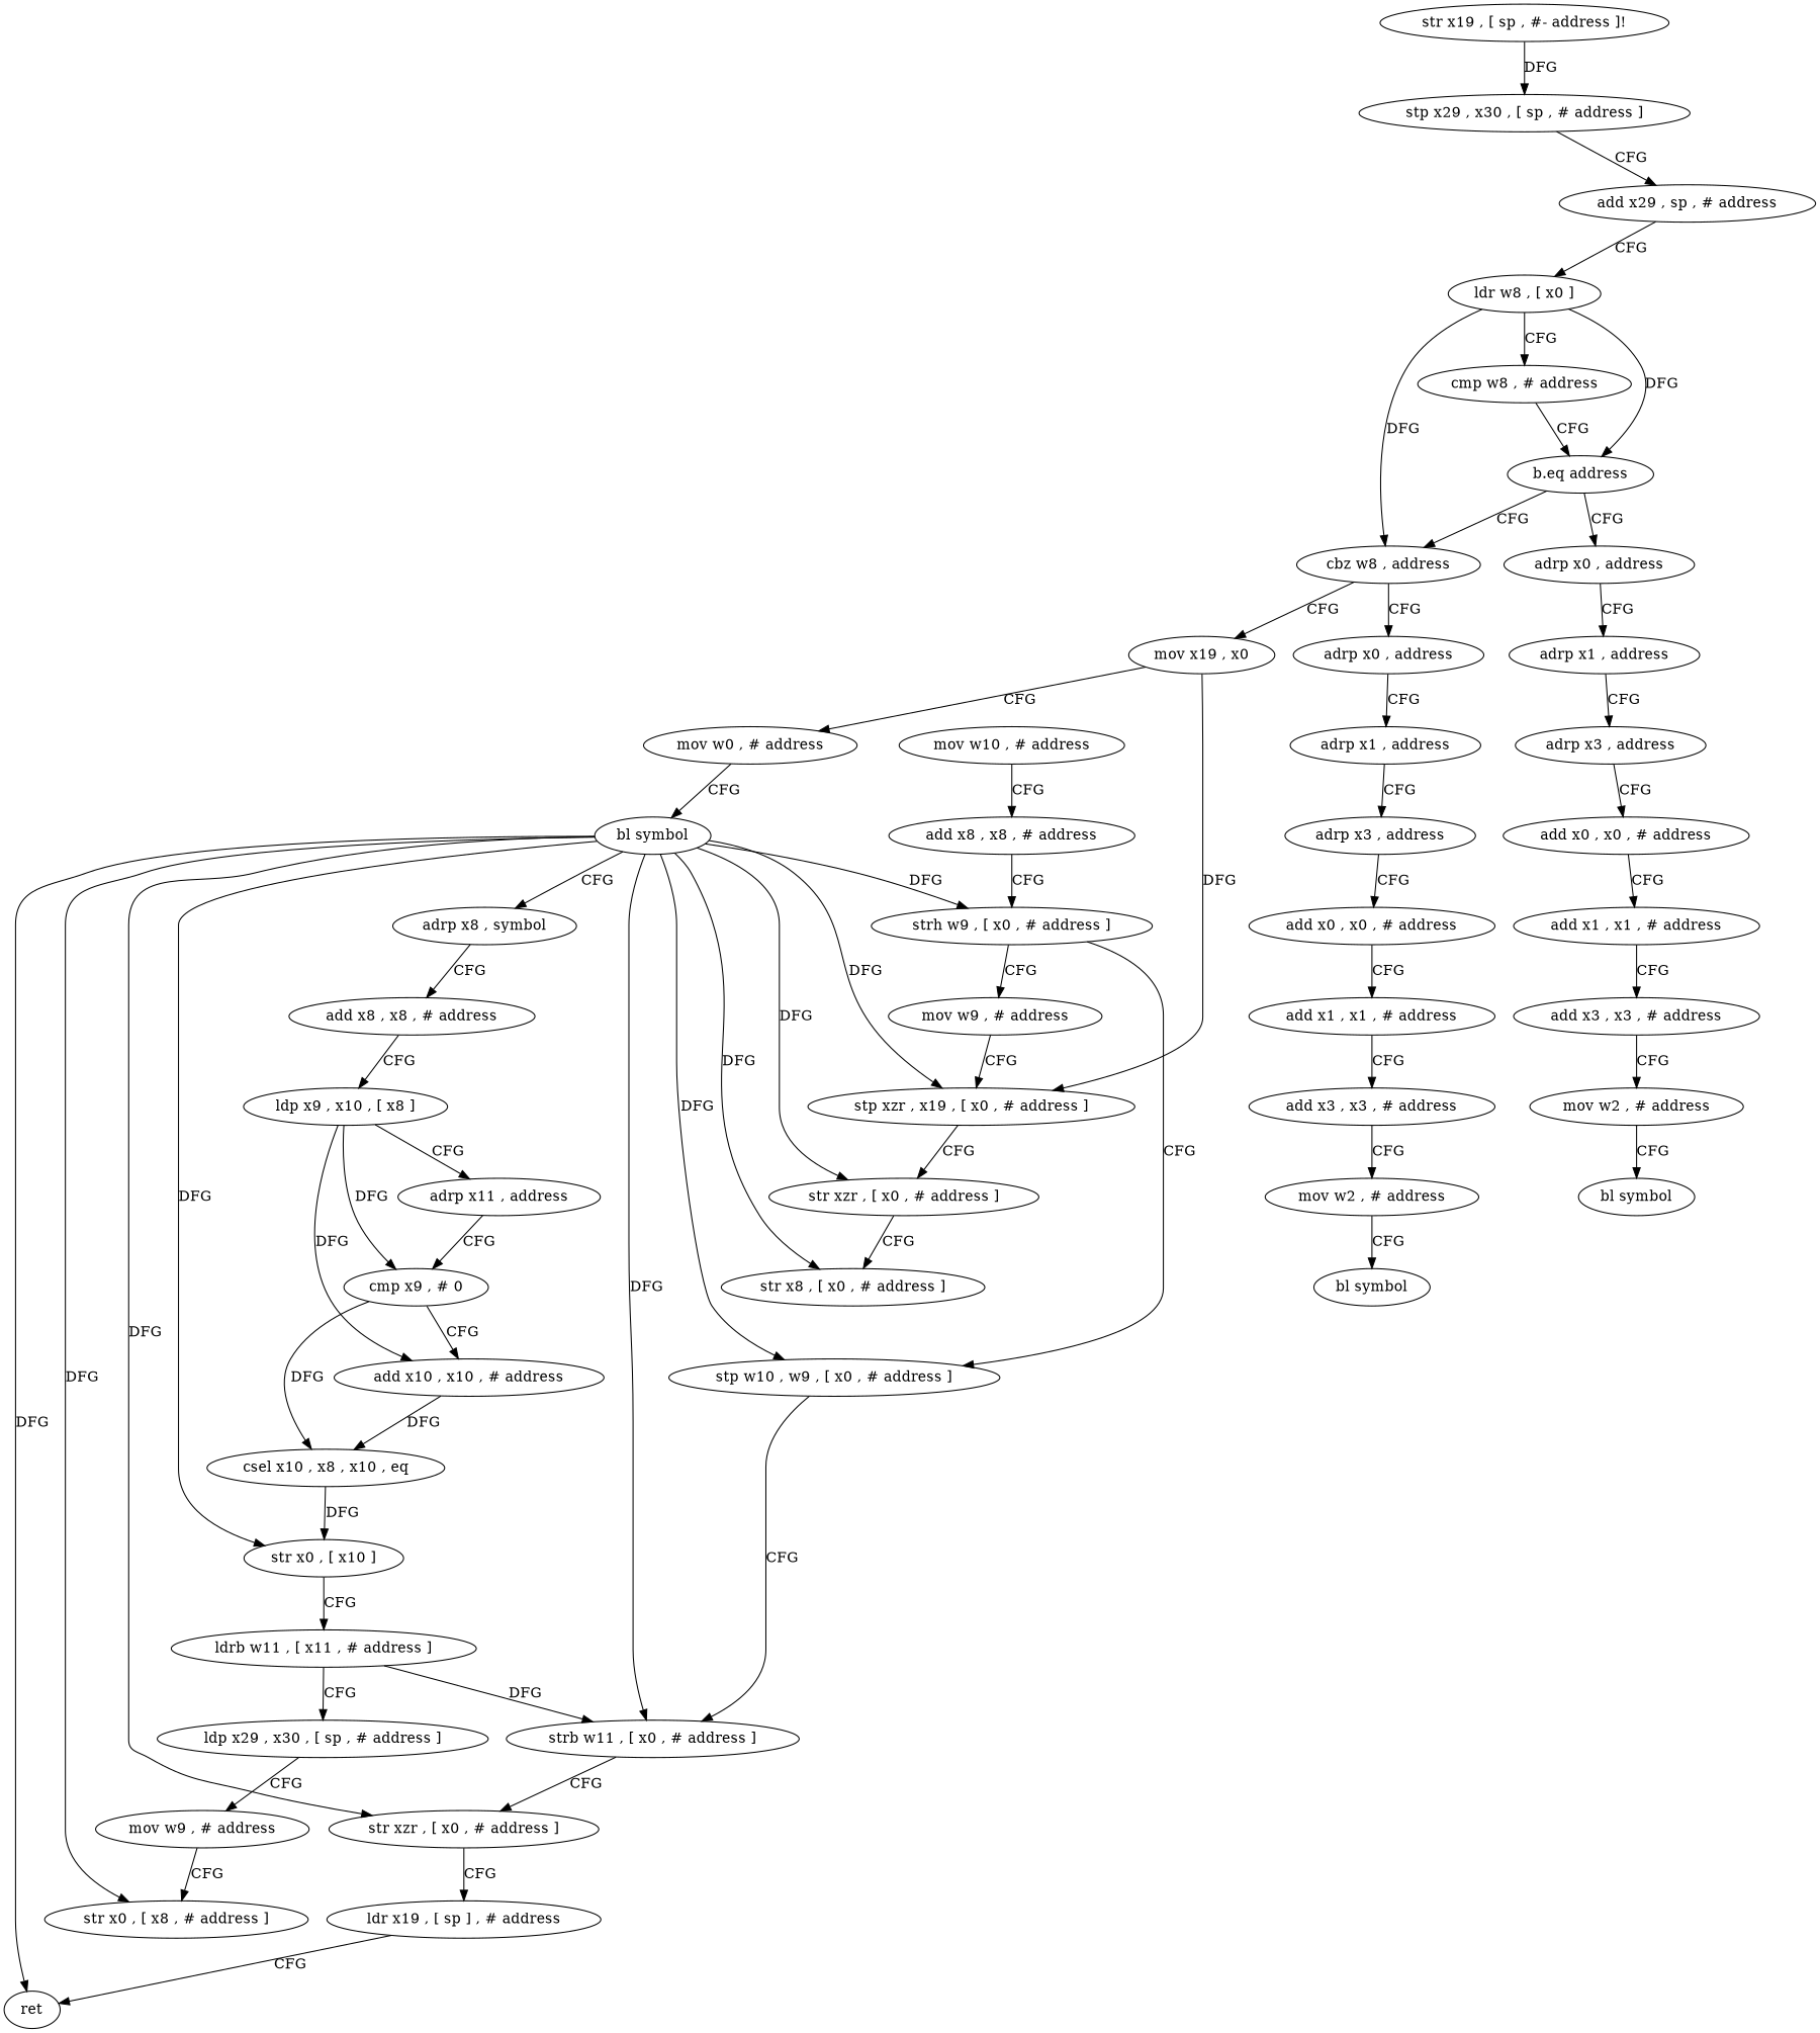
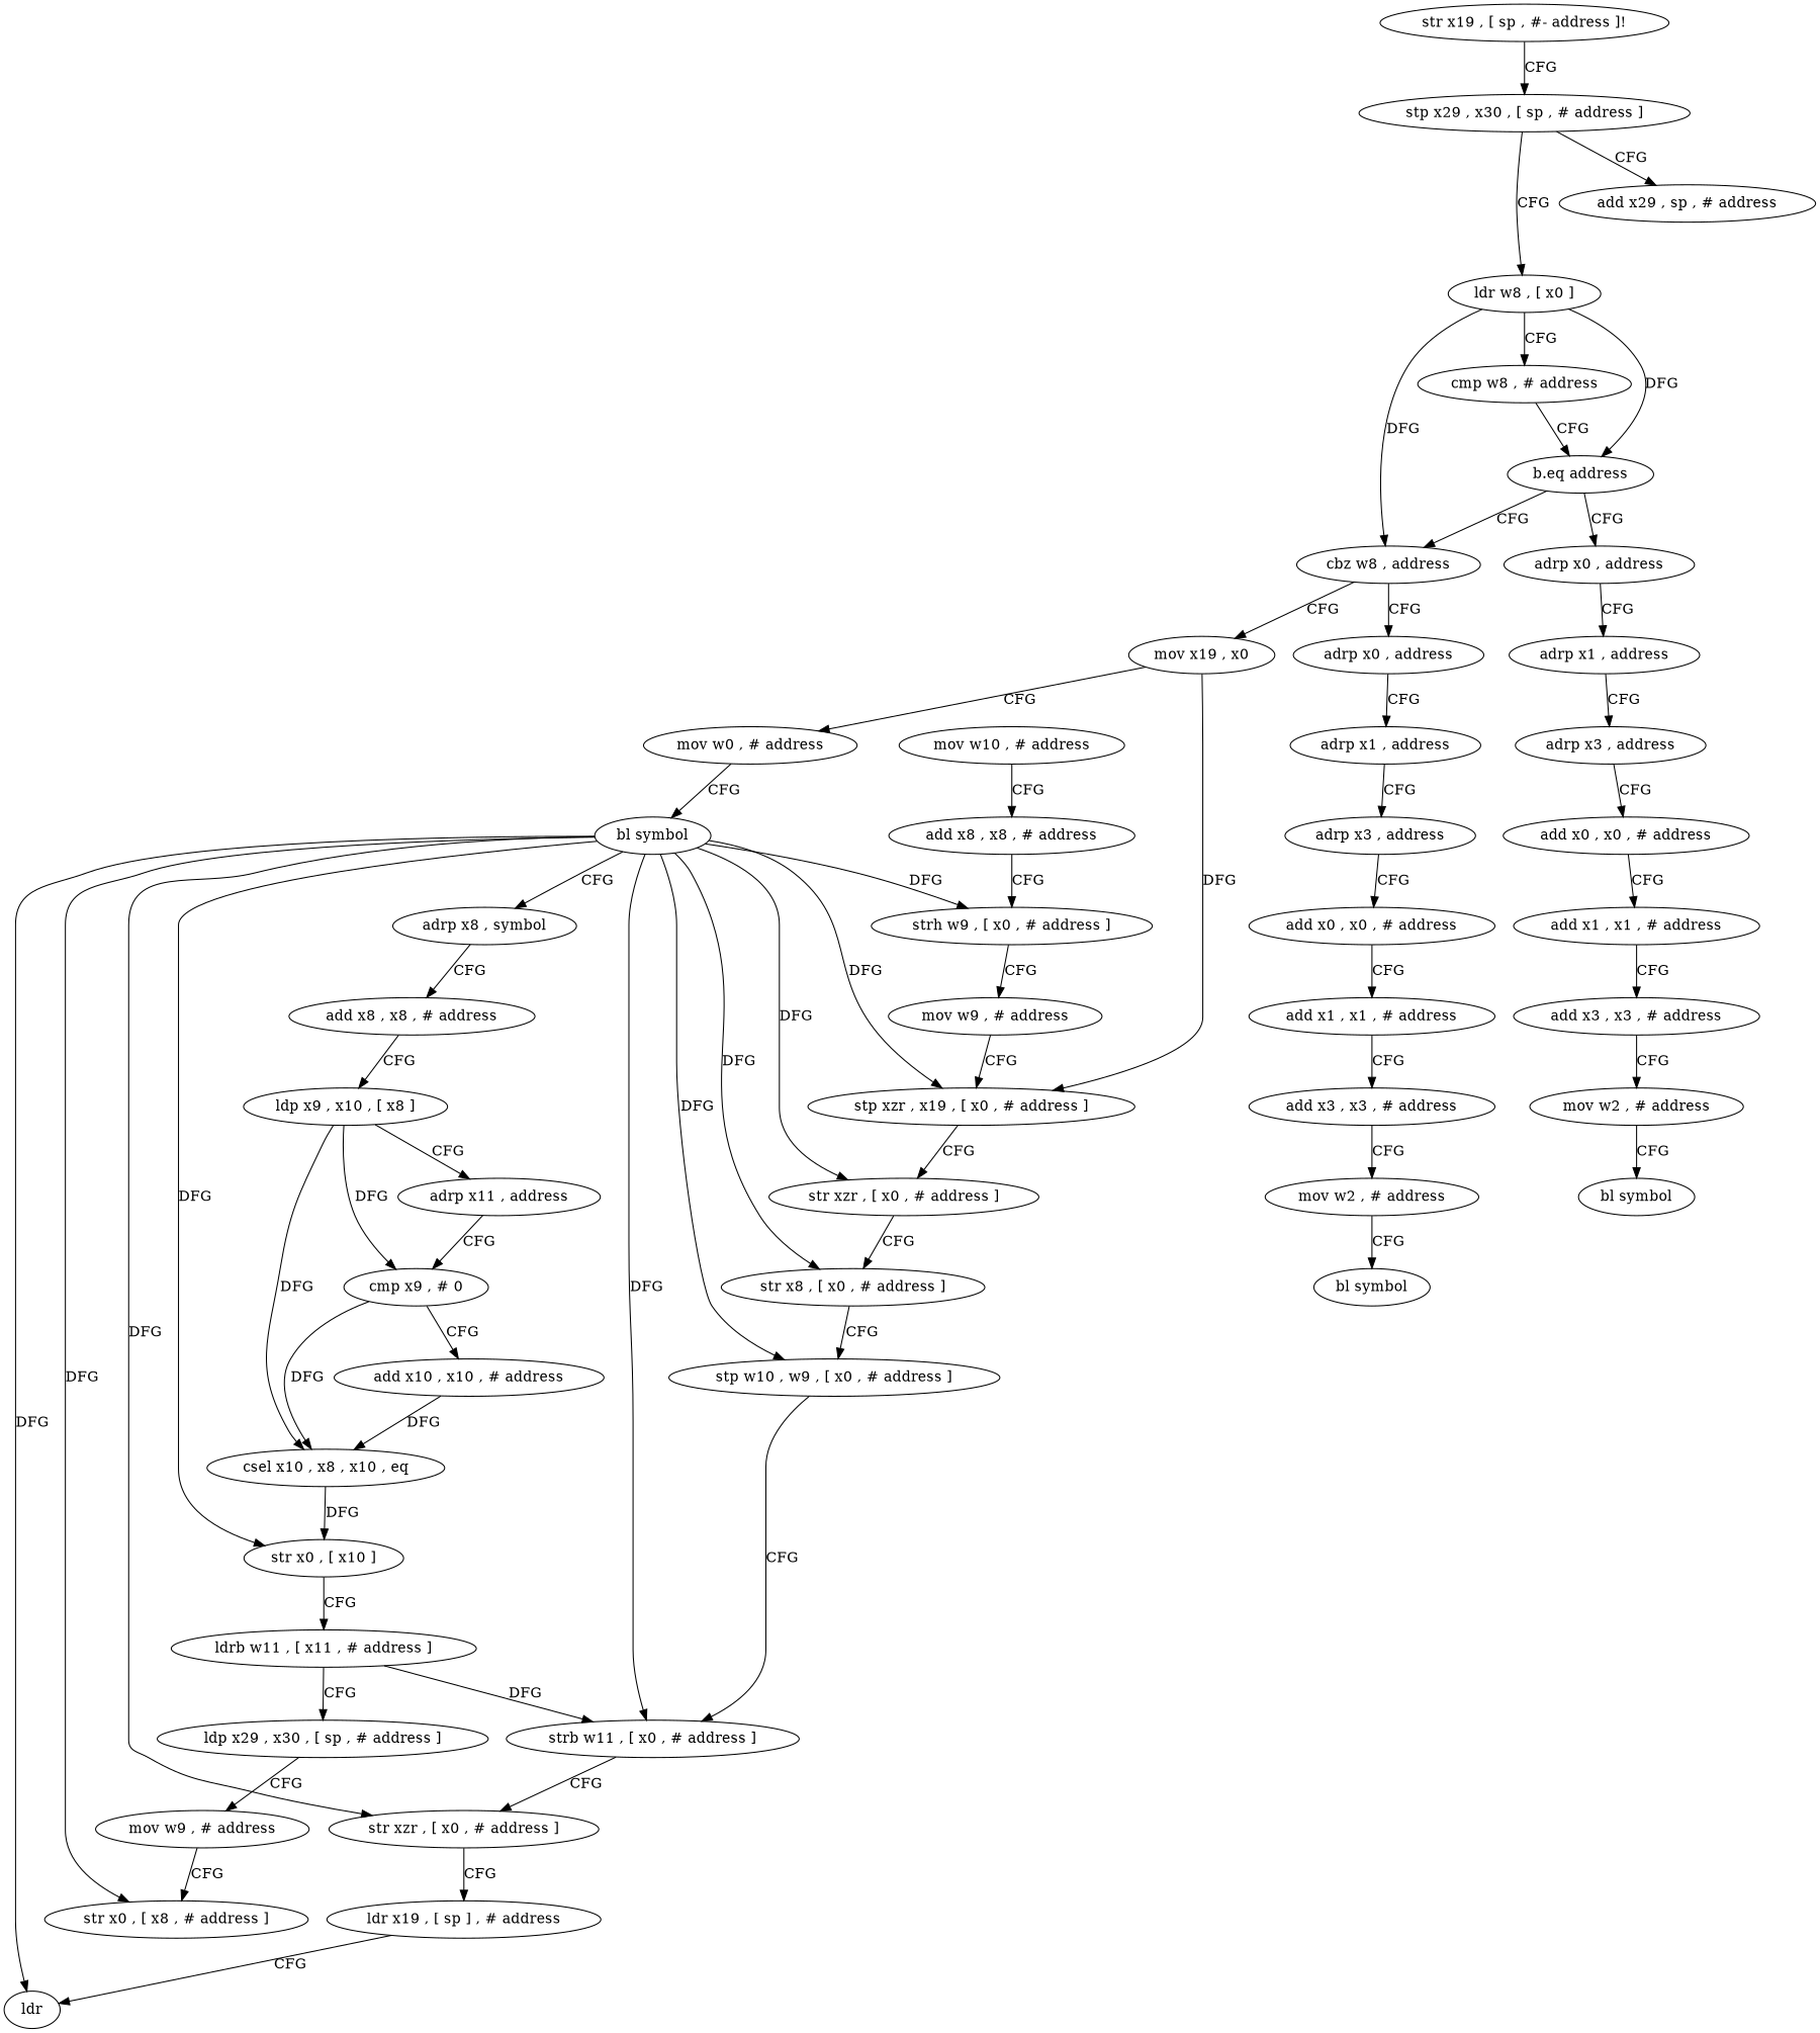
  digraph {
    n1 [label="str x19 , [ sp , #- address ]!"]
    n2 [label="stp x29 , x30 , [ sp , # address ]"]
    n3 [label="add x29 , sp , # address"]
    n4 [label="ldr w8 , [ x0 ]"]
    n5 [label="cmp w8 , # address"]
    n6 [label="b.eq address"]
    n7 [label="cbz w8 , address"]
    n8 [label="adrp x0 , address"]
    n9 [label="adrp x0 , address"]
    n10 [label="mov x19 , x0"]
    n11 [label="adrp x1 , address"]
    n12 [label="adrp x3 , address"]
    n13 [label="adrp x1 , address"]
    n14 [label="mov w0 , # address"]
    n15 [label="stp xzr , x19 , [ x0 , # address ]"]
    n16 [label="add x0 , x0 , # address"]
    n17 [label="add x1 , x1 , # address"]
    n18 [label="add x3 , x3 , # address"]
    n19 [label="mov w2 , # address"]
    n20 [label="bl symbol"]
    n21 [label="adrp x3 , address"]
    n22 [label="bl symbol"]
    n23 [label="str xzr , [ x0 , # address ]"]
    n24 [label="add x0 , x0 , # address"]
    n25 [label="add x1 , x1 , # address"]
    n26 [label="add x3 , x3 , # address"]
    n27 [label="mov w2 , # address"]
    n28 [label="bl symbol"]
    n29 [label="adrp x8 , symbol"]
    n30 [label="str x0 , [ x10 ]"]
    n31 [label="str x0 , [ x8 , # address ]"]
    n32 [label="strh w9 , [ x0 , # address ]"]
    n33 [label="str x8 , [ x0 , # address ]"]
    n34 [label="stp w10 , w9 , [ x0 , # address ]"]
    n35 [label="strb w11 , [ x0 , # address ]"]
    n36 [label="str xzr , [ x0 , # address ]"]
-   n37 [label=ret]
+   n37 [label=ldr]
    n38 [label="add x8 , x8 , # address"]
    n39 [label="ldrb w11 , [ x11 , # address ]"]
    n40 [label="mov w9 , # address"]
    n41 [label="ldr x19 , [ sp ] , # address"]
    n42 [label="ldp x9 , x10 , [ x8 ]"]
    n43 [label="adrp x11 , address"]
    n44 [label="cmp x9 , # 0"]
    n45 [label="add x10 , x10 , # address"]
    n46 [label="csel x10 , x8 , x10 , eq"]
    n47 [label="ldp x29 , x30 , [ sp , # address ]"]
    n48 [label="mov w9 , # address"]
    n49 [label="mov w10 , # address"]
    n50 [label="add x8 , x8 , # address"]
-   n1 -> n2 [label=DFG]
+   n1 -> n2 [label=CFG]
    n2 -> n3 [label=CFG]
-   n3 -> n4 [label=CFG]
+   n2 -> n4 [label=CFG]
    n4 -> n5 [label=CFG]
    n4 -> n6 [label=DFG]
    n4 -> n7 [label=DFG]
    n5 -> n6 [label=CFG]
    n6 -> n7 [label=CFG]
    n6 -> n8 [label=CFG]
    n7 -> n9 [label=CFG]
    n7 -> n10 [label=CFG]
    n8 -> n11 [label=CFG]
    n9 -> n13 [label=CFG]
    n10 -> n14 [label=CFG]
    n10 -> n15 [label=DFG]
    n11 -> n12 [label=CFG]
    n12 -> n16 [label=CFG]
    n13 -> n21 [label=CFG]
    n14 -> n22 [label=CFG]
    n15 -> n23 [label=CFG]
    n16 -> n17 [label=CFG]
    n17 -> n18 [label=CFG]
    n18 -> n19 [label=CFG]
    n19 -> n20 [label=CFG]
    n21 -> n24 [label=CFG]
    n22 -> n15 [label=DFG]
    n22 -> n23 [label=DFG]
    n22 -> n29 [label=CFG]
    n22 -> n30 [label=DFG]
    n22 -> n31 [label=DFG]
    n22 -> n32 [label=DFG]
    n22 -> n33 [label=DFG]
    n22 -> n34 [label=DFG]
    n22 -> n35 [label=DFG]
    n22 -> n36 [label=DFG]
    n22 -> n37 [label=DFG]
    n23 -> n33 [label=CFG]
    n24 -> n25 [label=CFG]
    n25 -> n26 [label=CFG]
    n26 -> n27 [label=CFG]
    n27 -> n28 [label=CFG]
    n29 -> n38 [label=CFG]
    n30 -> n39 [label=CFG]
    n32 -> n40 [label=CFG]
-   n32 -> n34 [label=CFG]
+   n33 -> n34 [label=CFG]
    n34 -> n35 [label=CFG]
    n35 -> n36 [label=CFG]
    n36 -> n41 [label=CFG]
    n38 -> n42 [label=CFG]
    n39 -> n35 [label=DFG]
    n39 -> n47 [label=CFG]
    n40 -> n15 [label=CFG]
    n41 -> n37 [label=CFG]
    n42 -> n43 [label=CFG]
    n42 -> n44 [label=DFG]
-   n42 -> n45 [label=DFG]
+   n42 -> n46 [label=DFG]
    n43 -> n44 [label=CFG]
    n44 -> n45 [label=CFG]
    n44 -> n46 [label=DFG]
    n45 -> n46 [label=DFG]
    n46 -> n30 [label=DFG]
    n47 -> n48 [label=CFG]
    n48 -> n31 [label=CFG]
    n49 -> n50 [label=CFG]
    n50 -> n32 [label=CFG]
  }
